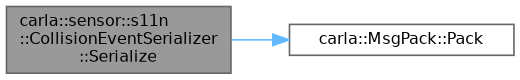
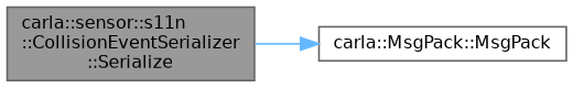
  digraph {
    rankdir=LR
    node [fontname=Helvetica fontsize=10 shape=box style=filled]
    n1 [color=gray40 fillcolor=grey60 fontcolor=black height=0.2 label="carla::sensor::s11n\l::CollisionEventSerializer\l::Serialize" width=0.4]
-   n2 [color=grey40 fillcolor=white height=0.2 label="carla::MsgPack::Pack" width=0.4]
+   n2 [color=grey40 fillcolor=white height=0.2 label="carla::MsgPack::MsgPack" width=0.4]
    n1 -> n2 [color=steelblue1 fontname=Helvetica fontsize=10 labelfontname=Helvetica labelfontsize=10 style=solid]
  }
